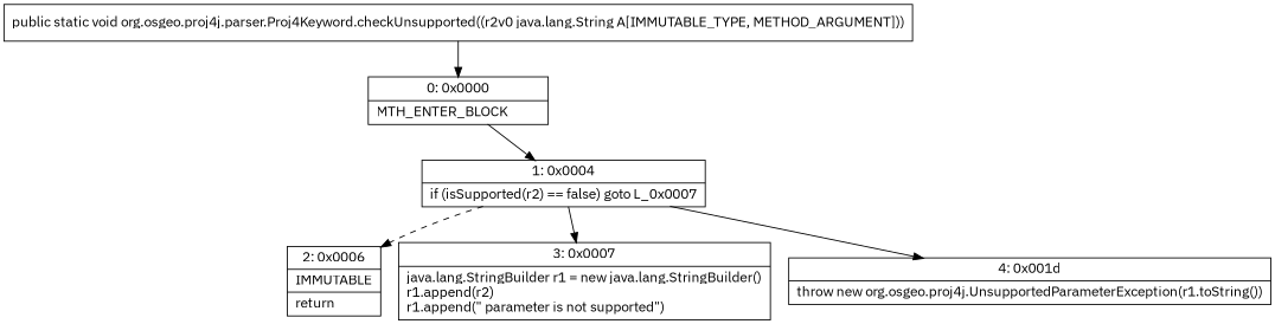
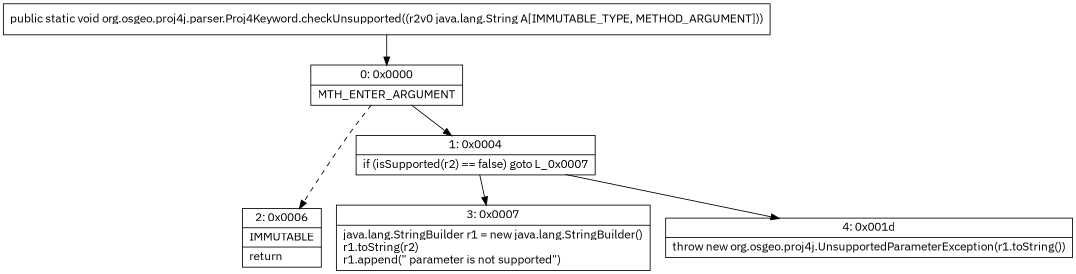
  digraph {
    fontname="IBM Plex Sans"
    node [fontname="IBM Plex Sans" shape=record]
    edge [fontname="IBM Plex Sans"]
-   n1 [label="{0\:\ 0x0000|MTH_ENTER_BLOCK\l}"]
+   n1 [label="{0\:\ 0x0000|MTH_ENTER_ARGUMENT\l}"]
    n2 [label="{1\:\ 0x0004|if (isSupported(r2) == false) goto L_0x0007\l}"]
    n3 [label="{2\:\ 0x0006|IMMUTABLE\l|return\l}"]
-   n4 [label="{3\:\ 0x0007|java.lang.StringBuilder r1 = new java.lang.StringBuilder()\lr1.append(r2)\lr1.append(\" parameter is not supported\")\l}"]
+   n4 [label="{3\:\ 0x0007|java.lang.StringBuilder r1 = new java.lang.StringBuilder()\lr1.toString(r2)\lr1.append(\" parameter is not supported\")\l}"]
    n5 [label="{4\:\ 0x001d|throw new org.osgeo.proj4j.UnsupportedParameterException(r1.toString())\l}"]
    n6 [label="{public static void org.osgeo.proj4j.parser.Proj4Keyword.checkUnsupported((r2v0 java.lang.String A[IMMUTABLE_TYPE, METHOD_ARGUMENT])) }"]
    n1 -> n2
-   n2 -> n3 [style=dashed]
+   n1 -> n3 [style=dashed]
    n2 -> n4
    n2 -> n5
    n6 -> n1
  }
